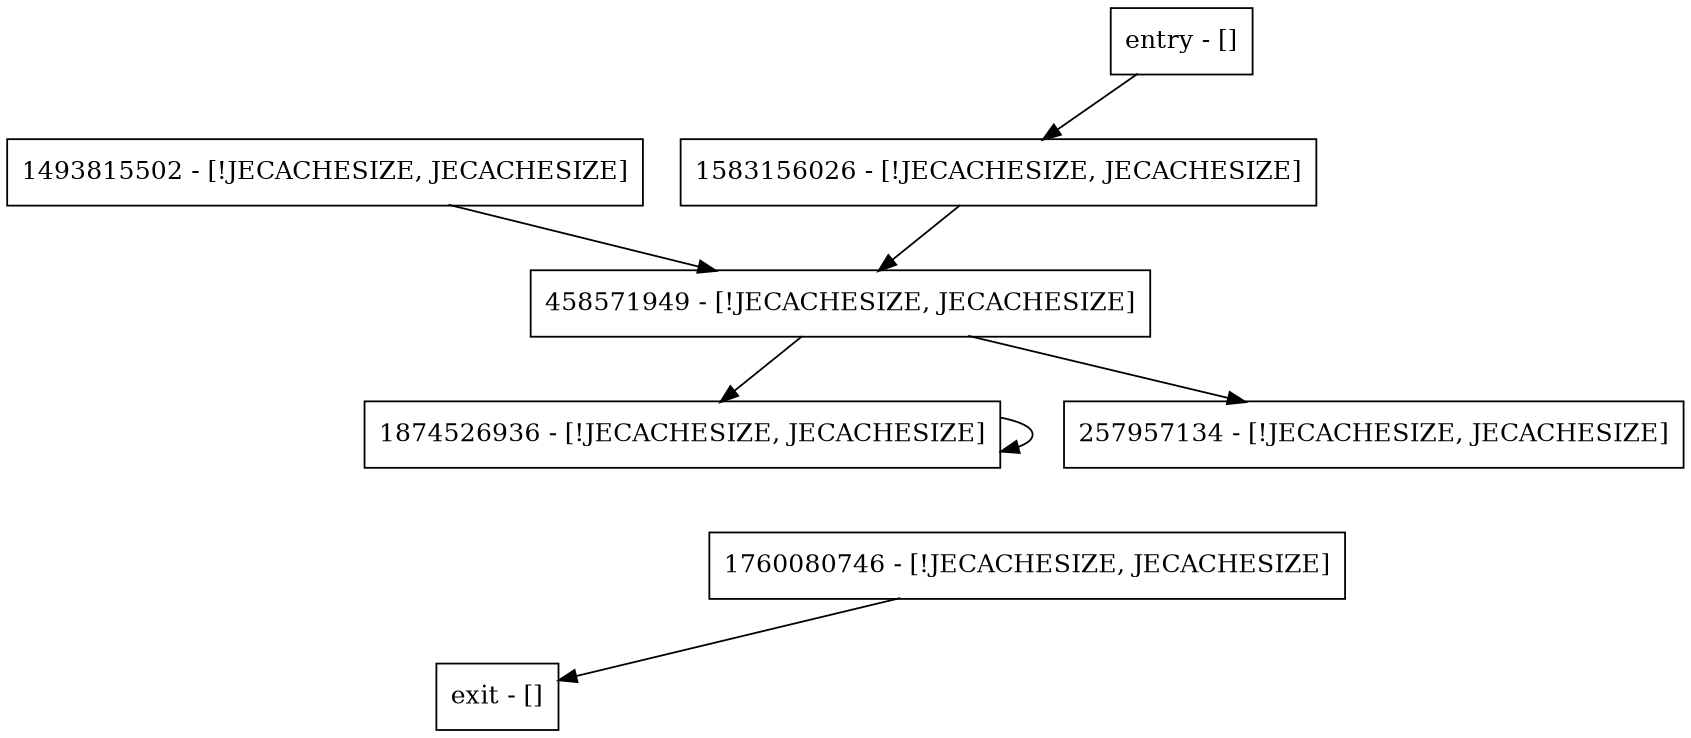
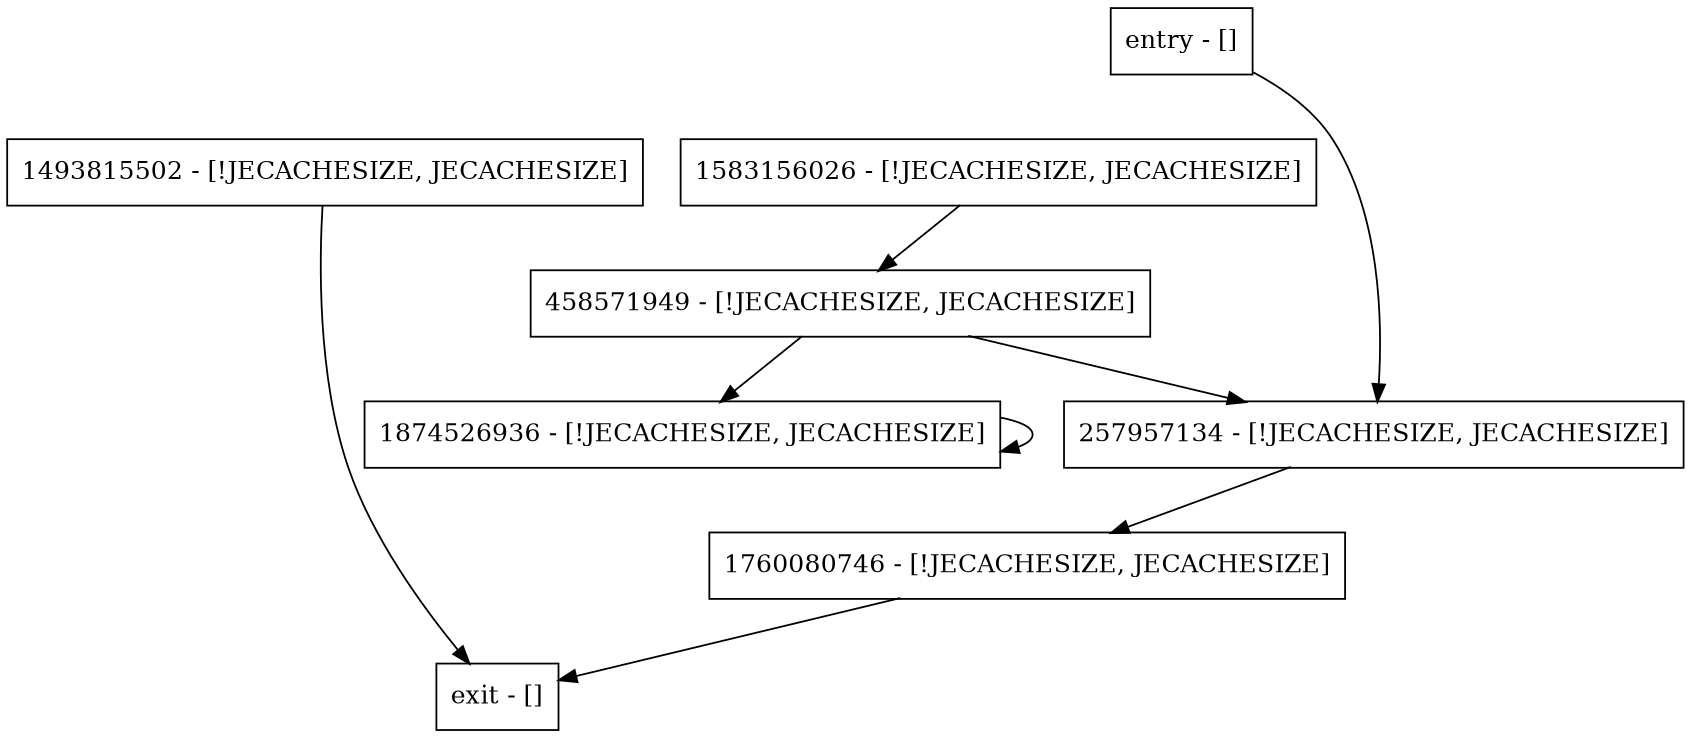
  digraph {
    node [shape=record]
    n1 [label="257957134 - [!JECACHESIZE, JECACHESIZE]"]
    n2 [label="1760080746 - [!JECACHESIZE, JECACHESIZE]"]
    n3 [label="exit - []"]
    n4 [label="entry - []"]
    n5 [label="1583156026 - [!JECACHESIZE, JECACHESIZE]"]
    n6 [label="458571949 - [!JECACHESIZE, JECACHESIZE]"]
    n7 [label="1874526936 - [!JECACHESIZE, JECACHESIZE]"]
    n8 [label="1493815502 - [!JECACHESIZE, JECACHESIZE]"]
+   n1 -> n2
    n2 -> n3
-   n4 -> n5
+   n4 -> n1
    n5 -> n6
    n6 -> n1
    n6 -> n7
    n7 -> n7
-   n8 -> n6
+   n8 -> n3
  }
